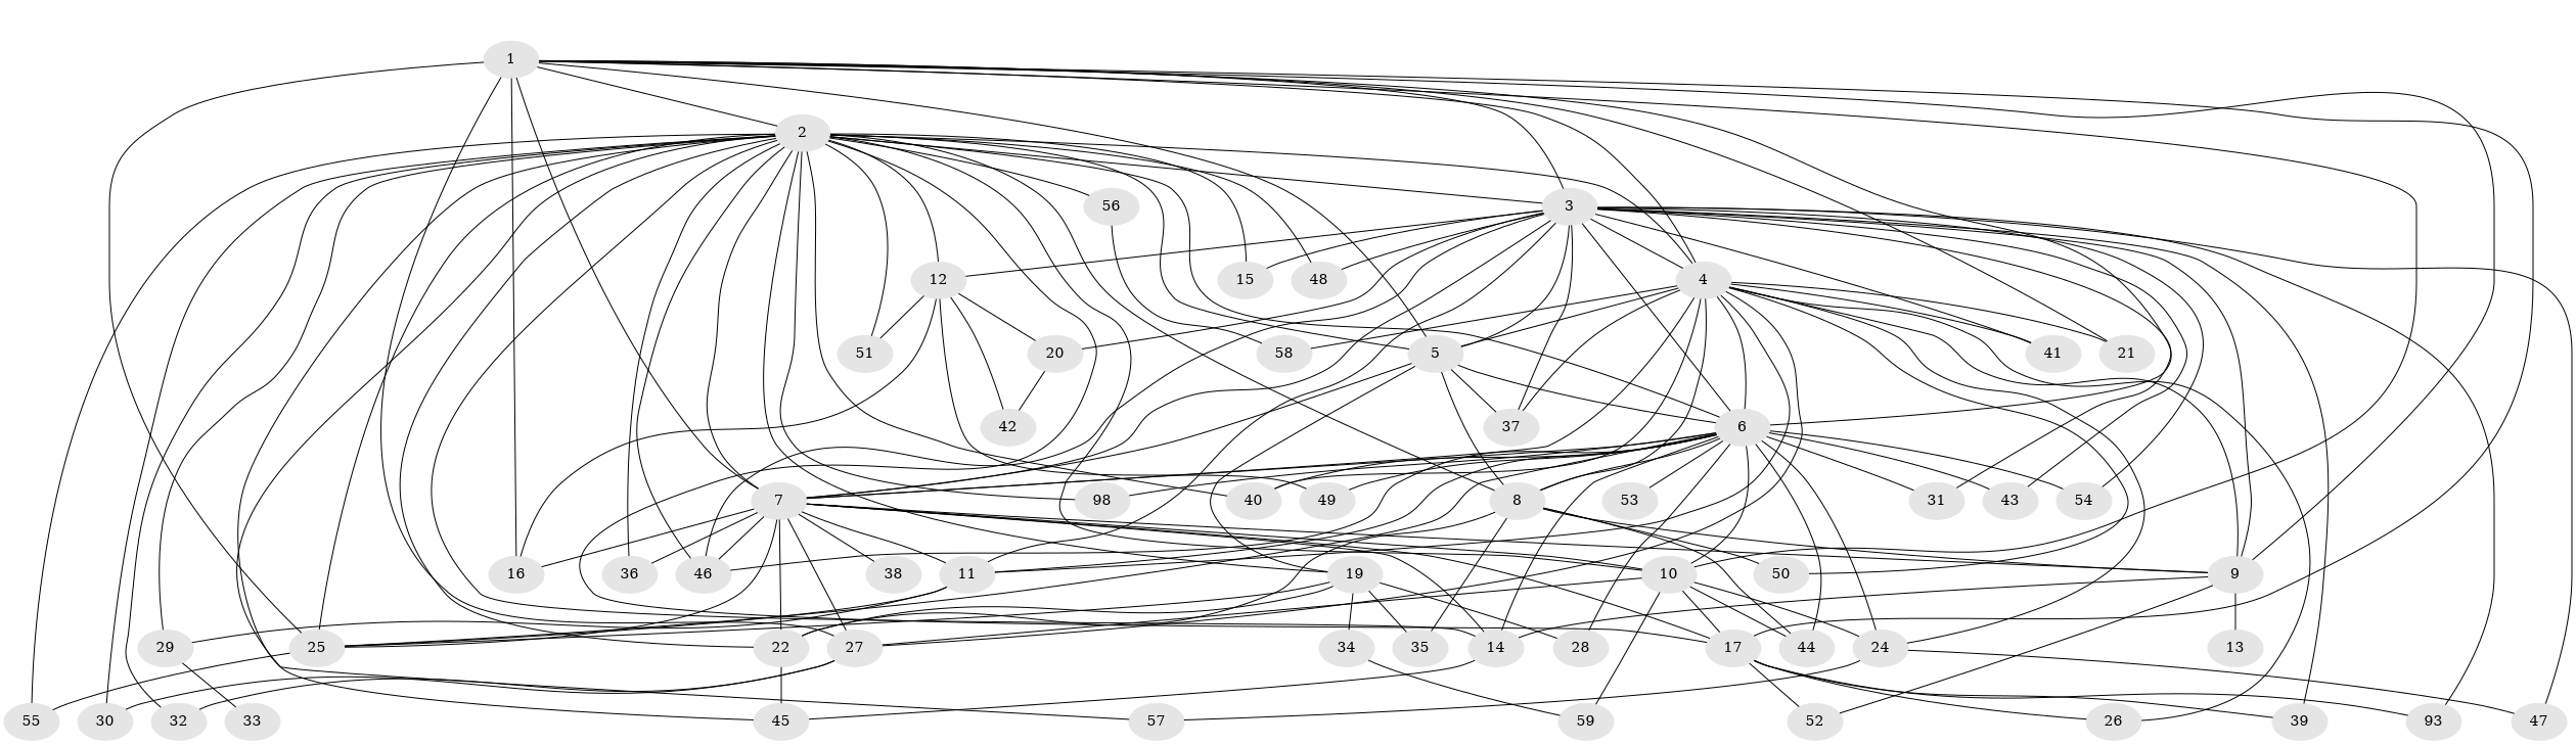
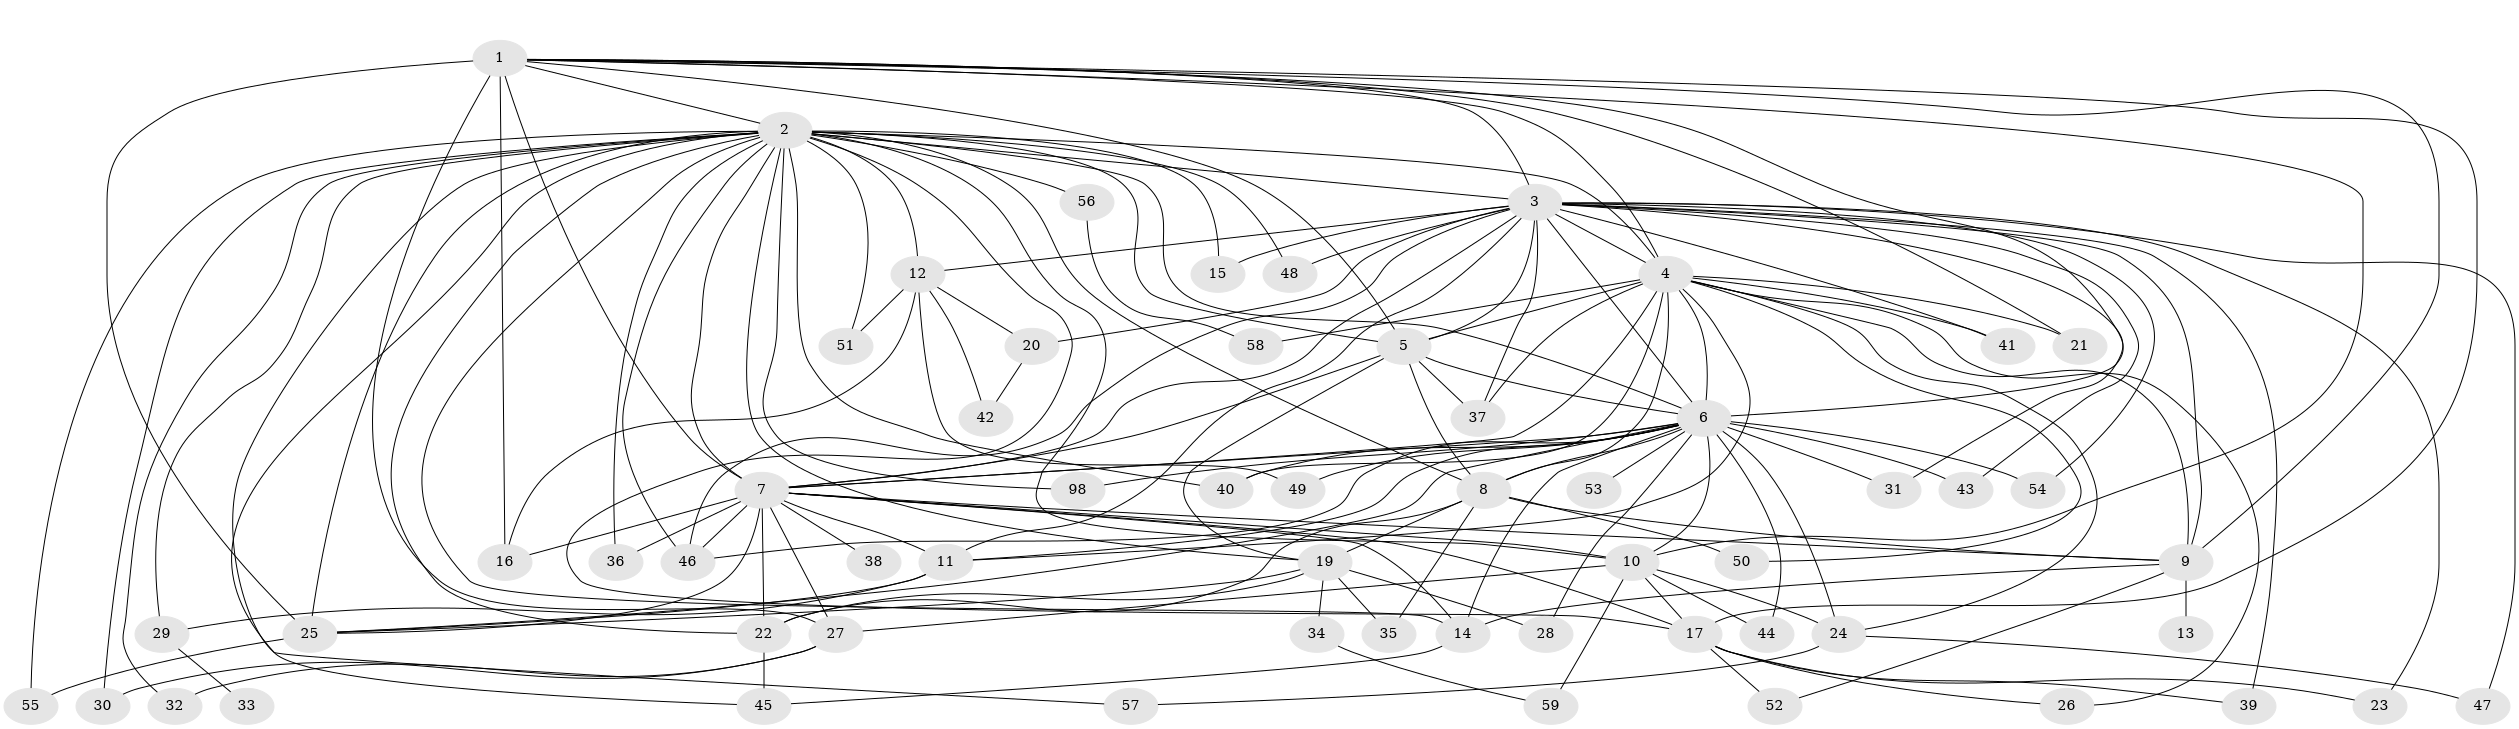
  graph {
    node [color=gray90 style=filled]
    edge [weight=1.0]
    1
    2
    3
    4
    5
    6
    7
    9
    10
    16
    17
    21
    25
    27
    8
    12
    14
    15
    n19 [label=98]
    19
    22
    29
    30
    32
    36
    40
    45
    46
    48
    51
    55
    56
    57
    11
    20
-   23 [label=93]
+   23
    31
    37
    39
    41
    43
    47
    54
    24
    26
    50
    58
    28
    44
    49
    53
    38
    13
    52
    59
    35
    42
    34
    33
    1 -- 2 [weight=4.0]
    1 -- 3 [weight=4.0]
    1 -- 4 [weight=2.0]
    1 -- 5 [weight=4.0]
    1 -- 6 [weight=2.0]
    1 -- 7 [weight=13.0]
    1 -- 9
    1 -- 10
    1 -- 16 [weight=2.0]
    1 -- 17
    1 -- 21
    1 -- 25 [weight=7.0]
    1 -- 27 [weight=2.0]
    2 -- 3 [weight=4.0]
    2 -- 4 [weight=2.0]
    2 -- 5 [weight=2.0]
    2 -- 6 [weight=3.0]
    2 -- 7 [weight=2.0]
    2 -- 10
    2 -- 17
    2 -- 25 [weight=3.0]
    2 -- 8
    2 -- 12
    2 -- 14
    2 -- 15
    2 -- n19
    2 -- 19 [weight=2.0]
    2 -- 22
    2 -- 29
    2 -- 30
    2 -- 32
    2 -- 36
    2 -- 40
    2 -- 45
    2 -- 46
    2 -- 48
    2 -- 51
    2 -- 55
    2 -- 56
    2 -- 57
    3 -- 4 [weight=3.0]
    3 -- 5 [weight=2.0]
    3 -- 6 [weight=3.0]
    3 -- 7 [weight=3.0]
    3 -- 9
    3 -- 12
    3 -- 15
    3 -- 46
    3 -- 48
    3 -- 11
    3 -- 20
    3 -- 23
    3 -- 31
    3 -- 37 [weight=2.0]
    3 -- 39
    3 -- 41
    3 -- 43
    3 -- 47
    3 -- 54
    4 -- 5
    4 -- 6
    4 -- 7 [weight=4.0]
    4 -- 9
    4 -- 21 [weight=2.0]
-   4 -- 27
    4 -- 8
    4 -- 40
    4 -- 11
    4 -- 37
    4 -- 41
    4 -- 24
    4 -- 26
    4 -- 50
    4 -- 58
    5 -- 6
    5 -- 7
    5 -- 8 [weight=5.0]
    5 -- 19
    5 -- 37 [weight=3.0]
    6 -- 7 [weight=4.0]
    6 -- 10
    6 -- 25
    6 -- 8
    6 -- 14
    6 -- n19
    6 -- 40
    6 -- 46
    6 -- 11
    6 -- 31
    6 -- 43
    6 -- 54
    6 -- 24 [weight=2.0]
    6 -- 28
    6 -- 44
    6 -- 49
    6 -- 53
    7 -- 9
    7 -- 10
    7 -- 16
    7 -- 17
    7 -- 25
    7 -- 27
    7 -- 14
    7 -- 22 [weight=2.0]
    7 -- 36
    7 -- 46
    7 -- 11
    7 -- 38 [weight=2.0]
    9 -- 14
    9 -- 13 [weight=2.0]
    9 -- 52
    10 -- 17
    10 -- 27
    10 -- 24
    10 -- 44
    10 -- 59
    17 -- 23
    17 -- 39
    17 -- 26
    17 -- 52
    25 -- 55
    27 -- 30
    27 -- 32
    8 -- 9 [weight=2.0]
-   8 -- 44
+   8 -- 19
    8 -- 22
    8 -- 50
    8 -- 35
    12 -- 16
    12 -- 51
    12 -- 20
    12 -- 49
    12 -- 42
    14 -- 45
    19 -- 25
    19 -- 22
    19 -- 28
    19 -- 35
    19 -- 34
    22 -- 45 [weight=2.0]
    29 -- 33
    56 -- 58
    11 -- 25 [weight=2.0]
    11 -- 29
    20 -- 42
    24 -- 57
    24 -- 47
    34 -- 59
  }
